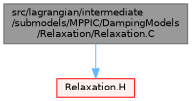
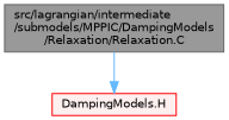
  digraph {
    node [fontname=Helvetica fontsize=10 shape=box style=filled]
    n1 [color=gray40 fillcolor=grey60 fontcolor=black height=0.2 label="src/lagrangian/intermediate\l/submodels/MPPIC/DampingModels\l/Relaxation/Relaxation.C" width=0.4]
-   n2 [color=red fillcolor="#FFF0F0" height=0.2 label="Relaxation.H" width=0.4]
+   n2 [color=red fillcolor="#FFF0F0" height=0.2 label="DampingModels.H" width=0.4]
    n1 -> n2 [color=steelblue1 fontname=Helvetica fontsize=10 labelfontname=Helvetica labelfontsize=10 style=solid]
  }
